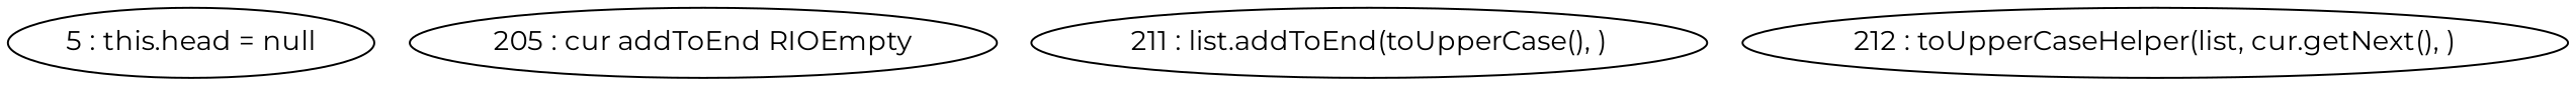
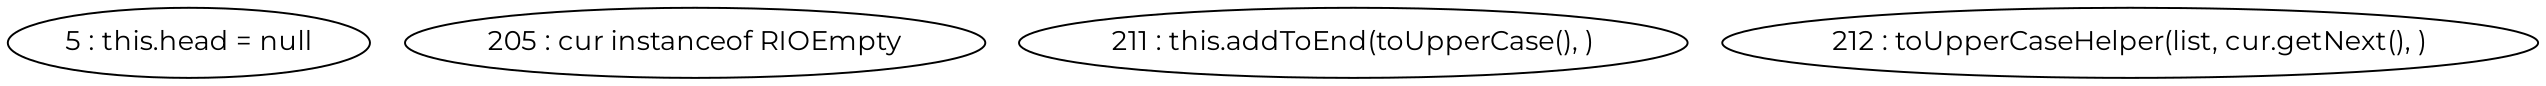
  digraph {
    fontname=Montserrat
    node [fontname=Montserrat]
    "5 : this.head = null"
-   "205 : cur instanceof RIOEmpty" [label="205 : cur addToEnd RIOEmpty"]
-   "211 : list.addToEnd(toUpperCase(), )"
+   "205 : cur instanceof RIOEmpty"
+   "211 : list.addToEnd(toUpperCase(), )" [label="211 : this.addToEnd(toUpperCase(), )"]
    "212 : toUpperCaseHelper(list, cur.getNext(), )"
  }
